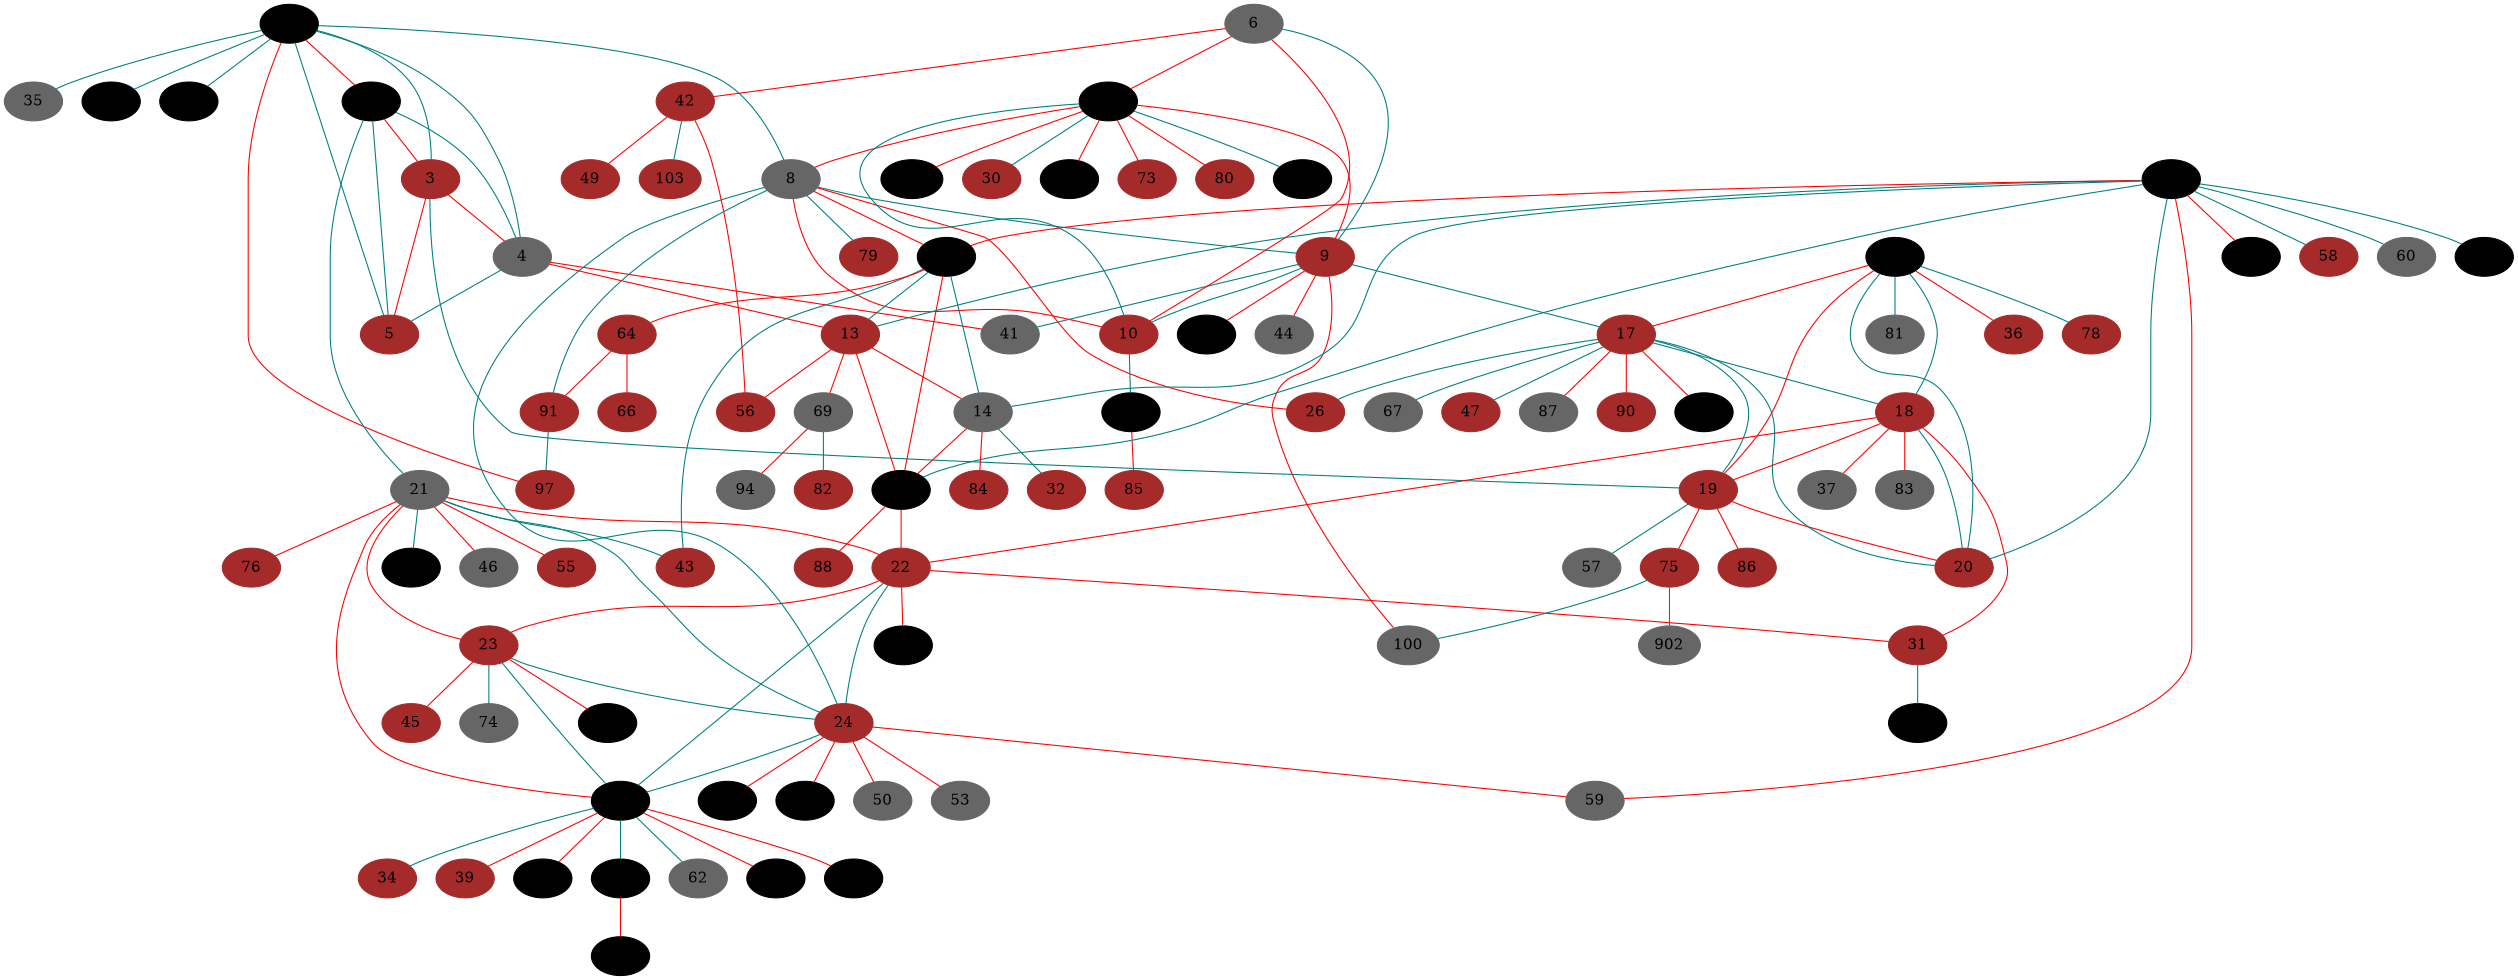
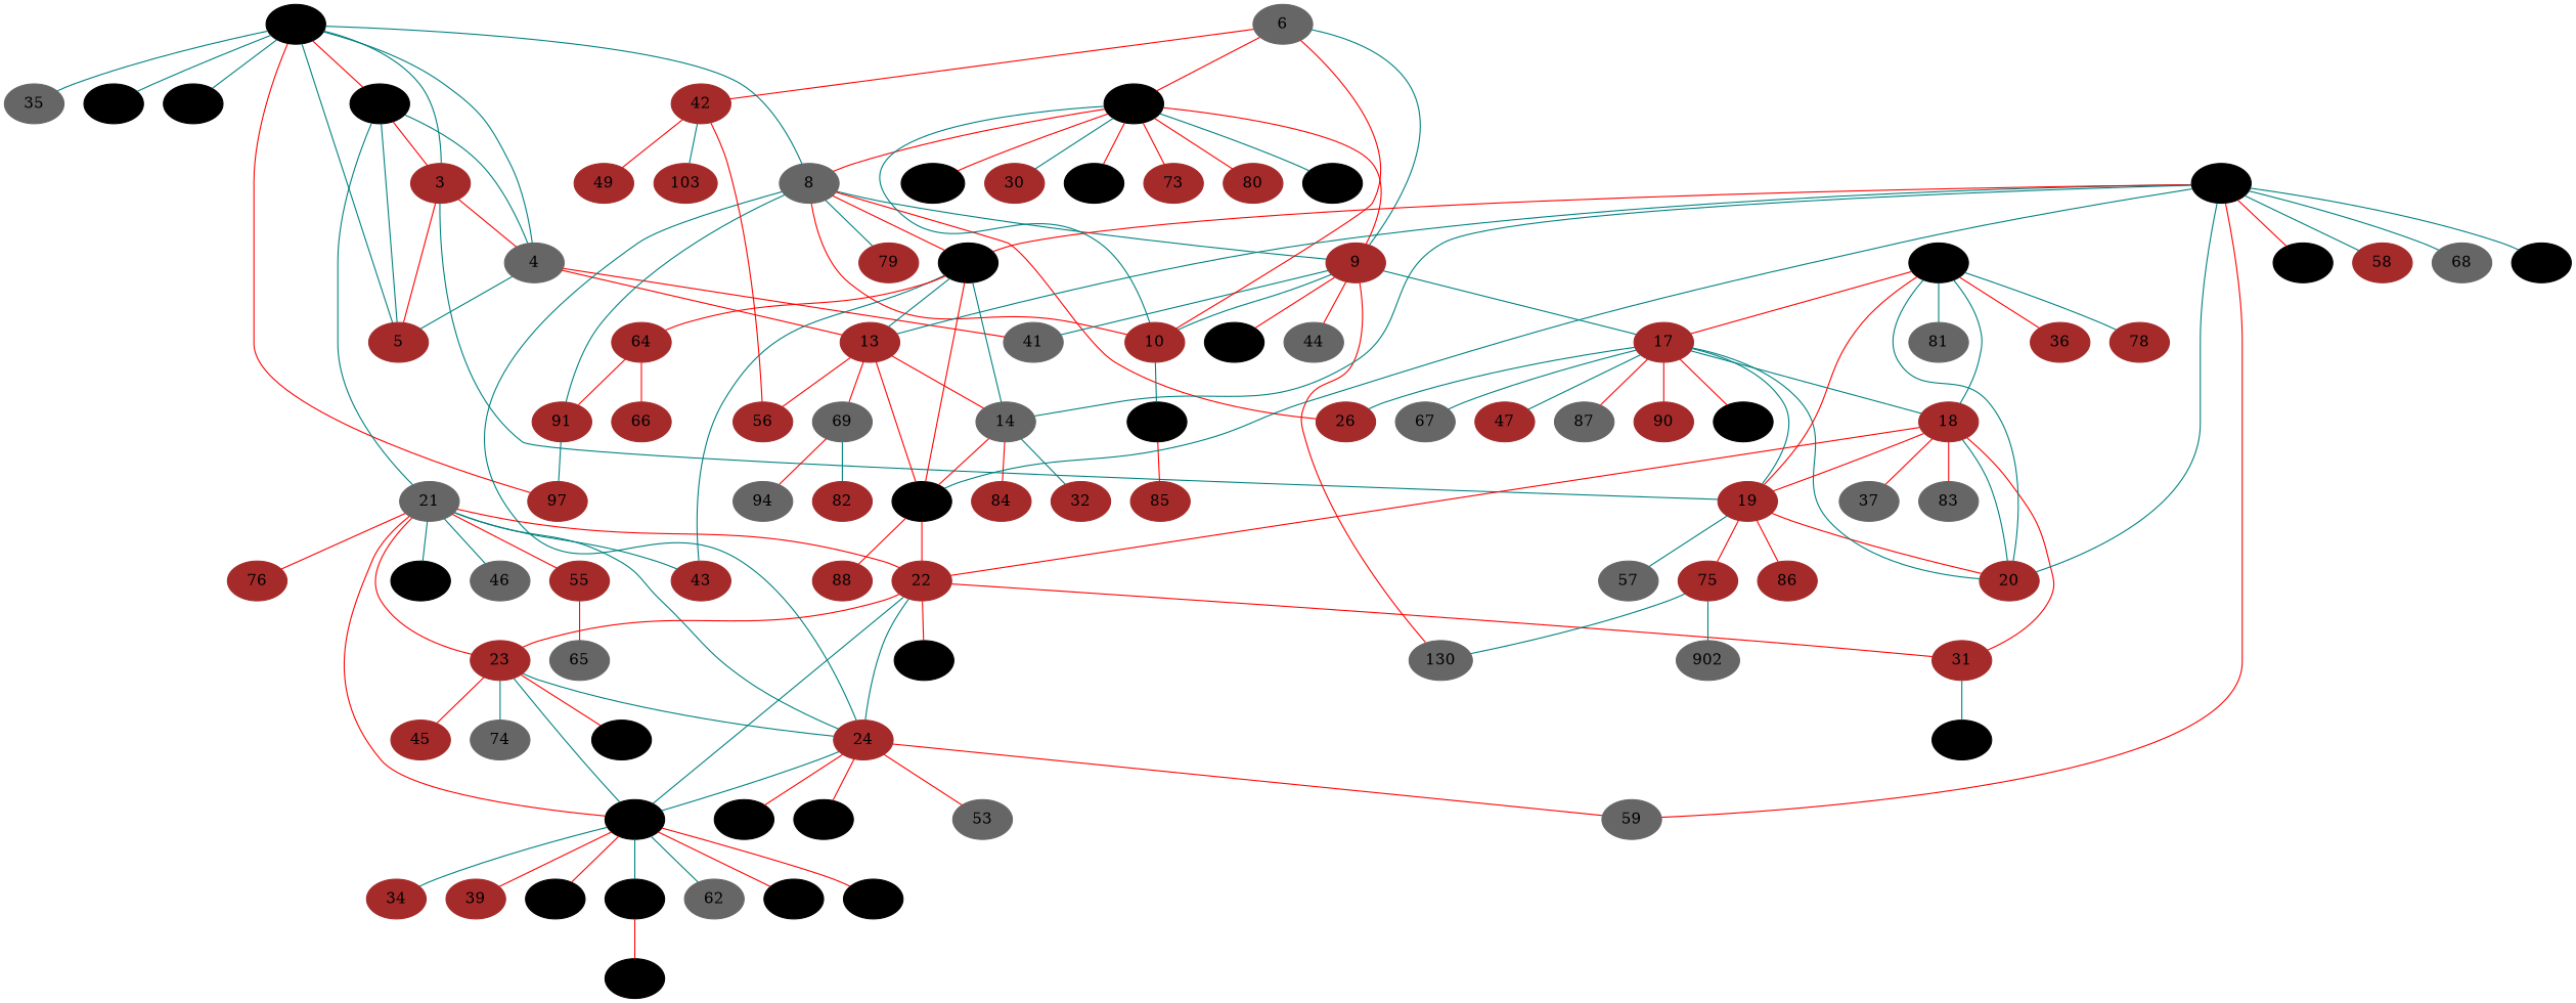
  graph {
    node [color=brown style=filled]
    edge [color=red]
    1 [color=black]
    2 [color=black]
    3
    4 [color=gray40]
    5
    8 [color=gray40]
    35 [color=gray40]
    89 [color=black]
    92 [color=black]
    97
    21 [color=gray40]
    19
    13
    41 [color=gray40]
    9
    10
    12 [color=black]
    24
    26
    79
    91
    43
    22
    23
    25 [color=black]
    29 [color=black]
    46 [color=gray40]
    55
    76
    20
    57 [color=gray40]
    75
    86
    14 [color=gray40]
    15 [color=black]
    56
    69 [color=gray40]
    67 [color=gray40]
    6 [color=gray40]
    7 [color=black]
    42
    30
    70 [color=black]
    73
    80
    98 [color=black]
    101 [color=black]
    17
    44 [color=gray40]
    54 [color=black]
-   100 [color=gray40]
+   100 [color=gray40 label=130]
    51 [color=black]
    49
    103
    64
    59 [color=gray40]
    33 [color=black]
    38 [color=black]
-   50 [color=gray40]
    53 [color=gray40]
    18
    47
    87 [color=gray40]
    90
    95 [color=black]
    85
    11 [color=black]
    40 [color=black]
    58
-   60 [color=gray40]
+   60 [color=gray40 label=68]
    99 [color=black]
    32
    84
    88
    66
    82
    94 [color=gray40]
    31
    27 [color=black]
    16 [color=black]
    36
    78
    81 [color=gray40]
    37 [color=gray40]
    83 [color=gray40]
    48 [color=black]
    n87 [color=gray40 label=902]
    28 [color=black]
    45
    74 [color=gray40]
    34
    39
    52 [color=black]
    61 [color=black]
    62 [color=gray40]
    71 [color=black]
    93 [color=black]
+   65 [color=gray40]
    77 [color=black]
    1 -- 2
    1 -- 3 [color=teal]
    1 -- 4 [color=teal]
    1 -- 5 [color=teal]
    1 -- 8 [color=teal]
    1 -- 35 [color=teal]
    1 -- 89 [color=teal]
    1 -- 92 [color=teal]
    1 -- 97
    2 -- 3
    2 -- 4 [color=teal]
    2 -- 5 [color=teal]
    2 -- 21 [color=teal]
    3 -- 4
    3 -- 5
    3 -- 19 [color=teal]
    4 -- 5 [color=teal]
    4 -- 13
    4 -- 41
    8 -- 9 [color=teal]
    8 -- 10
    8 -- 12
    8 -- 24 [color=teal]
    8 -- 26
    8 -- 79 [color=teal]
    8 -- 91 [color=teal]
    21 -- 24 [color=teal]
    21 -- 43 [color=teal]
    21 -- 22
    21 -- 23
    21 -- 25
    21 -- 29 [color=teal]
-   21 -- 46
+   21 -- 46 [color=teal]
    21 -- 55
    21 -- 76
    19 -- 20
    19 -- 57 [color=teal]
    19 -- 75
    19 -- 86
    13 -- 14
    13 -- 15
    13 -- 56
    13 -- 69
    9 -- 41 [color=teal]
    9 -- 10 [color=teal]
    9 -- 17 [color=teal]
    9 -- 44
    9 -- 54
    9 -- 100
    10 -- 51 [color=teal]
    12 -- 13 [color=teal]
    12 -- 43 [color=teal]
    12 -- 14 [color=teal]
    12 -- 15
    12 -- 64
    24 -- 25 [color=teal]
    24 -- 59
    24 -- 33
    24 -- 38
-   24 -- 50
    24 -- 53
    91 -- 97 [color=teal]
    22 -- 24 [color=teal]
    22 -- 23
    22 -- 25 [color=teal]
    22 -- 31
    22 -- 27
    23 -- 24 [color=teal]
    23 -- 25 [color=teal]
    23 -- 28
    23 -- 45
    23 -- 74 [color=teal]
    25 -- 34 [color=teal]
    25 -- 39
    25 -- 52
    25 -- 61 [color=teal]
    25 -- 62 [color=teal]
    25 -- 71
    25 -- 93
+   55 -- 65
    75 -- 100 [color=teal]
    75 -- n87 [color=teal]
    14 -- 15
    14 -- 32 [color=teal]
    14 -- 84
    15 -- 22
    15 -- 88
    69 -- 82 [color=teal]
    69 -- 94
    6 -- 9 [color=teal]
    6 -- 10
    6 -- 7
    6 -- 42
    7 -- 8
    7 -- 9
    7 -- 10 [color=teal]
    7 -- 30 [color=teal]
    7 -- 70
    7 -- 73
    7 -- 80
    7 -- 98 [color=teal]
    7 -- 101
    42 -- 56
    42 -- 49
    42 -- 103 [color=teal]
    17 -- 19 [color=teal]
    17 -- 26 [color=teal]
    17 -- 20 [color=teal]
    17 -- 67 [color=teal]
    17 -- 18 [color=teal]
    17 -- 47 [color=teal]
    17 -- 87
    17 -- 90
    17 -- 95
    51 -- 85
    64 -- 91
    64 -- 66
    18 -- 19
    18 -- 22
    18 -- 20 [color=teal]
    18 -- 31
    18 -- 37
    18 -- 83
    11 -- 13 [color=teal]
    11 -- 12
    11 -- 20 [color=teal]
    11 -- 14 [color=teal]
    11 -- 15 [color=teal]
    11 -- 59
    11 -- 40
    11 -- 58 [color=teal]
    11 -- 60 [color=teal]
    11 -- 99 [color=teal]
    31 -- 48 [color=teal]
    16 -- 19
    16 -- 20 [color=teal]
    16 -- 17
    16 -- 18 [color=teal]
    16 -- 36
    16 -- 78 [color=teal]
    16 -- 81 [color=teal]
    61 -- 77
  }
